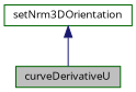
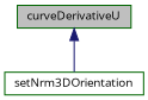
  digraph {
    rankdir=TB
    fontname="Open Sans"
    node [color=darkgreen fontname="Open Sans" fontsize=10 shape=record]
    n1 [fillcolor=grey75 fontcolor=black height=0.2 label=curveDerivativeU style=filled width=0.4]
    n2 [height=0.2 label=setNrm3DOrientation width=0.4]
-   n2 -> n1 [color=midnightblue dir=back fontname="Open Sans" fontsize=10 labelfontname=Helvetica labelfontsize=10 style=solid]
+   n1 -> n2 [color=midnightblue dir=back fontname="Open Sans" fontsize=10 labelfontname=Helvetica labelfontsize=10 style=solid]
  }
